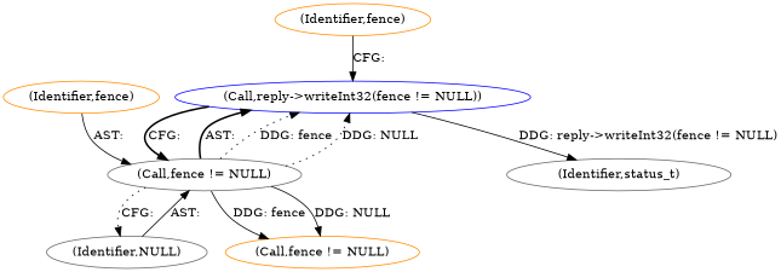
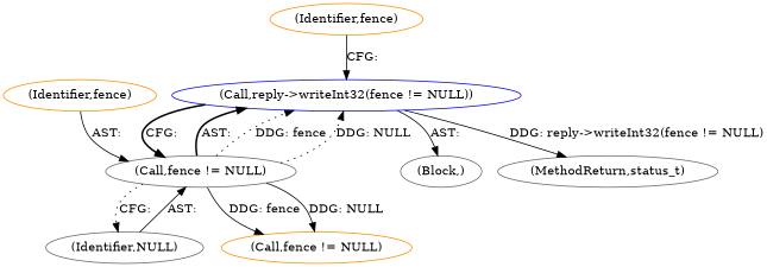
  digraph {
    node [color=gray40]
    edge [style=solid]
    n1 [color=blue label="(Call,reply->writeInt32(fence != NULL))"]
    n2 [label="(Call,fence != NULL)"]
-   n3 [label="(Identifier,status_t)"]
+   n3 [label="(MethodReturn,status_t)"]
+   n4 [label="(Block,)"]
    n5 [label="(Identifier,NULL)"]
    n6 [color=darkorange label="(Call,fence != NULL)"]
    n7 [color=darkorange label="(Identifier,fence)"]
    n8 [color=darkorange label="(Identifier,fence)"]
    n1 -> n2 [label="CFG: " style=bold]
    n1 -> n3 [label="DDG: reply->writeInt32(fence != NULL)"]
+   n1 -> n4 [label="AST: "]
    n2 -> n1 [label="AST: " style=bold]
    n2 -> n1 [label="DDG: fence" style=dotted]
    n2 -> n1 [label="DDG: NULL" style=dotted]
    n2 -> n5 [label="CFG: " style=dotted]
    n2 -> n6 [label="DDG: fence"]
    n2 -> n6 [label="DDG: NULL"]
    n5 -> n2 [label="AST: "]
    n7 -> n2 [label="AST: "]
    n8 -> n1 [label="CFG: "]
  }
